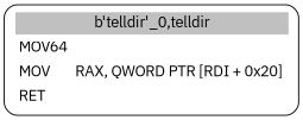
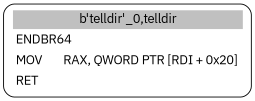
  digraph {
    fontname="IBM Plex Sans"
-   n1 [fontname="IBM Plex Sans" label=<<table border="0" cellborder="0" cellpadding="3"><tr><td align="center" colspan="2" bgcolor="grey">b'telldir'_0,telldir</td></tr><tr><td align="left">MOV64    </td></tr><tr><td align="left">MOV        RAX, QWORD PTR [RDI + 0x20]</td></tr><tr><td align="left">RET        </td></tr></table>> shape=Mrecord]
+   n1 [fontname="IBM Plex Sans" label=<<table border="0" cellborder="0" cellpadding="3"><tr><td align="center" colspan="2" bgcolor="grey">b'telldir'_0,telldir</td></tr><tr><td align="left">ENDBR64    </td></tr><tr><td align="left">MOV        RAX, QWORD PTR [RDI + 0x20]</td></tr><tr><td align="left">RET        </td></tr></table>> shape=Mrecord]
  }
